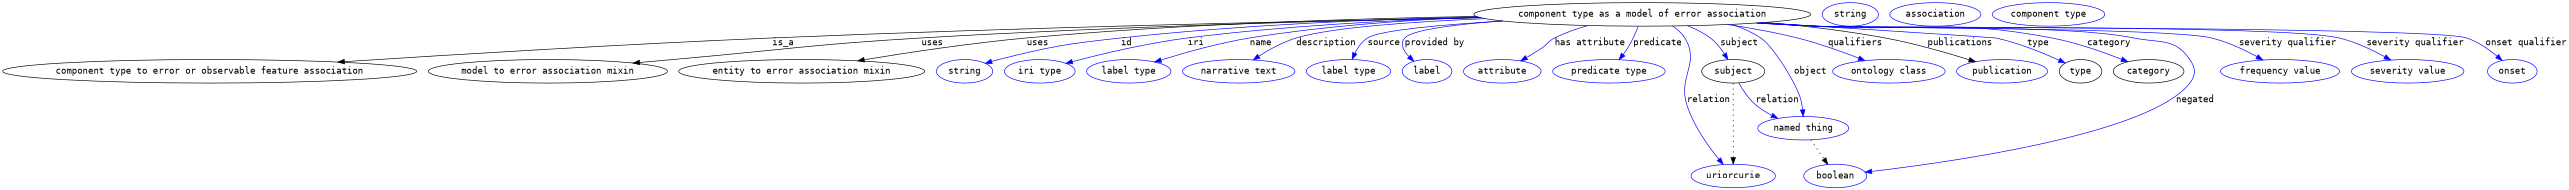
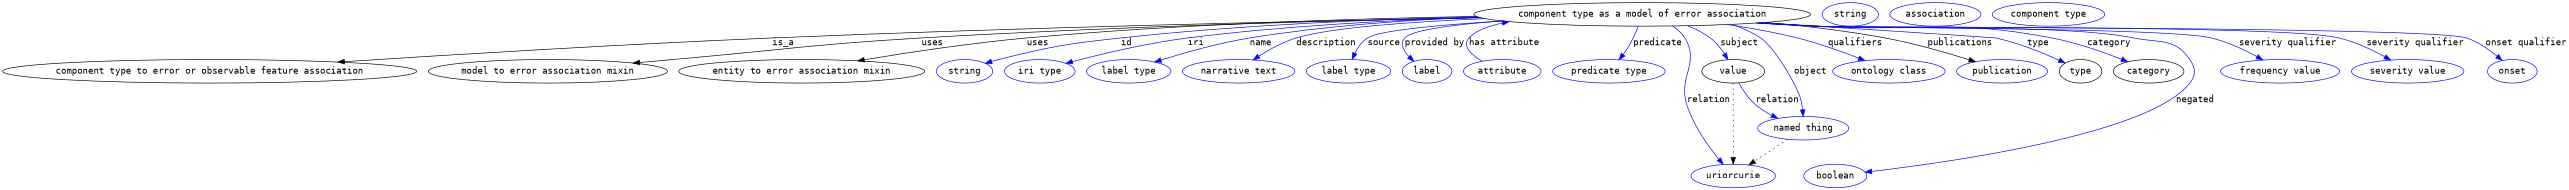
  digraph {
    fontname="DejaVu Sans Mono"
    node [fontname="DejaVu Sans Mono" color=blue]
    edge [fontname="DejaVu Sans Mono" color=blue style=solid]
    n1 [height=0.5 label="component type as a model of error association" width=6.4272 color=""]
    "component type to error or observable feature association" [height=0.5 width=7.8354 color=""]
    "model to error association mixin" [height=0.5 width=4.4774 color=""]
    "entity to error association mixin" [height=0.5 width=4.4593 color=""]
    n5 [height=0.5 label=string width=1.0652]
    n6 [height=0.5 label="iri type" width=1.2277]
    n7 [height=0.5 label="label type" width=1.5707]
    n8 [height=0.5 label="narrative text" width=2.0943]
    n9 [height=0.5 label="label type" width=1.5707]
    n10 [height=0.5 label=label width=1.0291]
    n11 [height=0.5 label=attribute width=1.4443]
    n12 [height=0.5 label="predicate type" width=2.1665]
    n13 [height=0.5 label="named thing" width=1.9318]
    n14 [height=0.5 label=uriorcurie width=1.5887]
    n15 [height=0.5 label=boolean width=1.2999]
    n16 [height=0.5 label="ontology class" width=2.1304]
    n17 [height=0.5 label=publication width=1.7332]
    type [height=0.5 width=0.86659 color=""]
    category [height=0.5 width=1.4263 color=""]
-   subject [height=0.5 width=1.2277 color=""]
+   subject [height=0.5 width=1.2277 label=value color=""]
    n21 [height=0.5 label="frequency value" width=2.3651]
    n22 [height=0.5 label="severity value" width=2.1123]
    n23 [height=0.5 label=onset width=1.011]
    n24 [height=0.5 label=string width=1.0652]
    n25 [height=0.5 label=association width=1.7332]
    n26 [height=0.5 label="component type" width=2.3651]
    n1 -> "component type to error or observable feature association" [label=is_a color="" style=""]
    n1 -> "model to error association mixin" [label=uses color="" style=""]
    n1 -> "entity to error association mixin" [label=uses color="" style=""]
    n1 -> n5 [label=id]
    n1 -> n6 [label=iri]
    n1 -> n7 [label=name]
    n1 -> n8 [label=description]
    n1 -> n9 [label=source]
    n1 -> n10 [label="provided by"]
-   n1 -> n11 [label="has attribute"]
+   n11 -> n1 [label="has attribute"]
    n1 -> n12 [label=predicate]
    n1 -> n13 [label=object]
    n1 -> n14 [label=relation]
    n1 -> n15 [label=negated]
    n1 -> n16 [label=qualifiers]
    n1 -> n17 [color=black label=publications]
    n1 -> type [label=type]
    n1 -> category [label=category]
    n1 -> subject [label=subject]
    n1 -> n21 [label="severity qualifier"]
    n1 -> n22 [label="severity qualifier"]
    n1 -> n23 [label="onset qualifier"]
-   n13 -> n15 [style=dotted color=""]
+   n13 -> n14 [style=dotted color=""]
    subject -> n13 [label=relation style=""]
    subject -> n14 [style=dotted color=""]
  }
